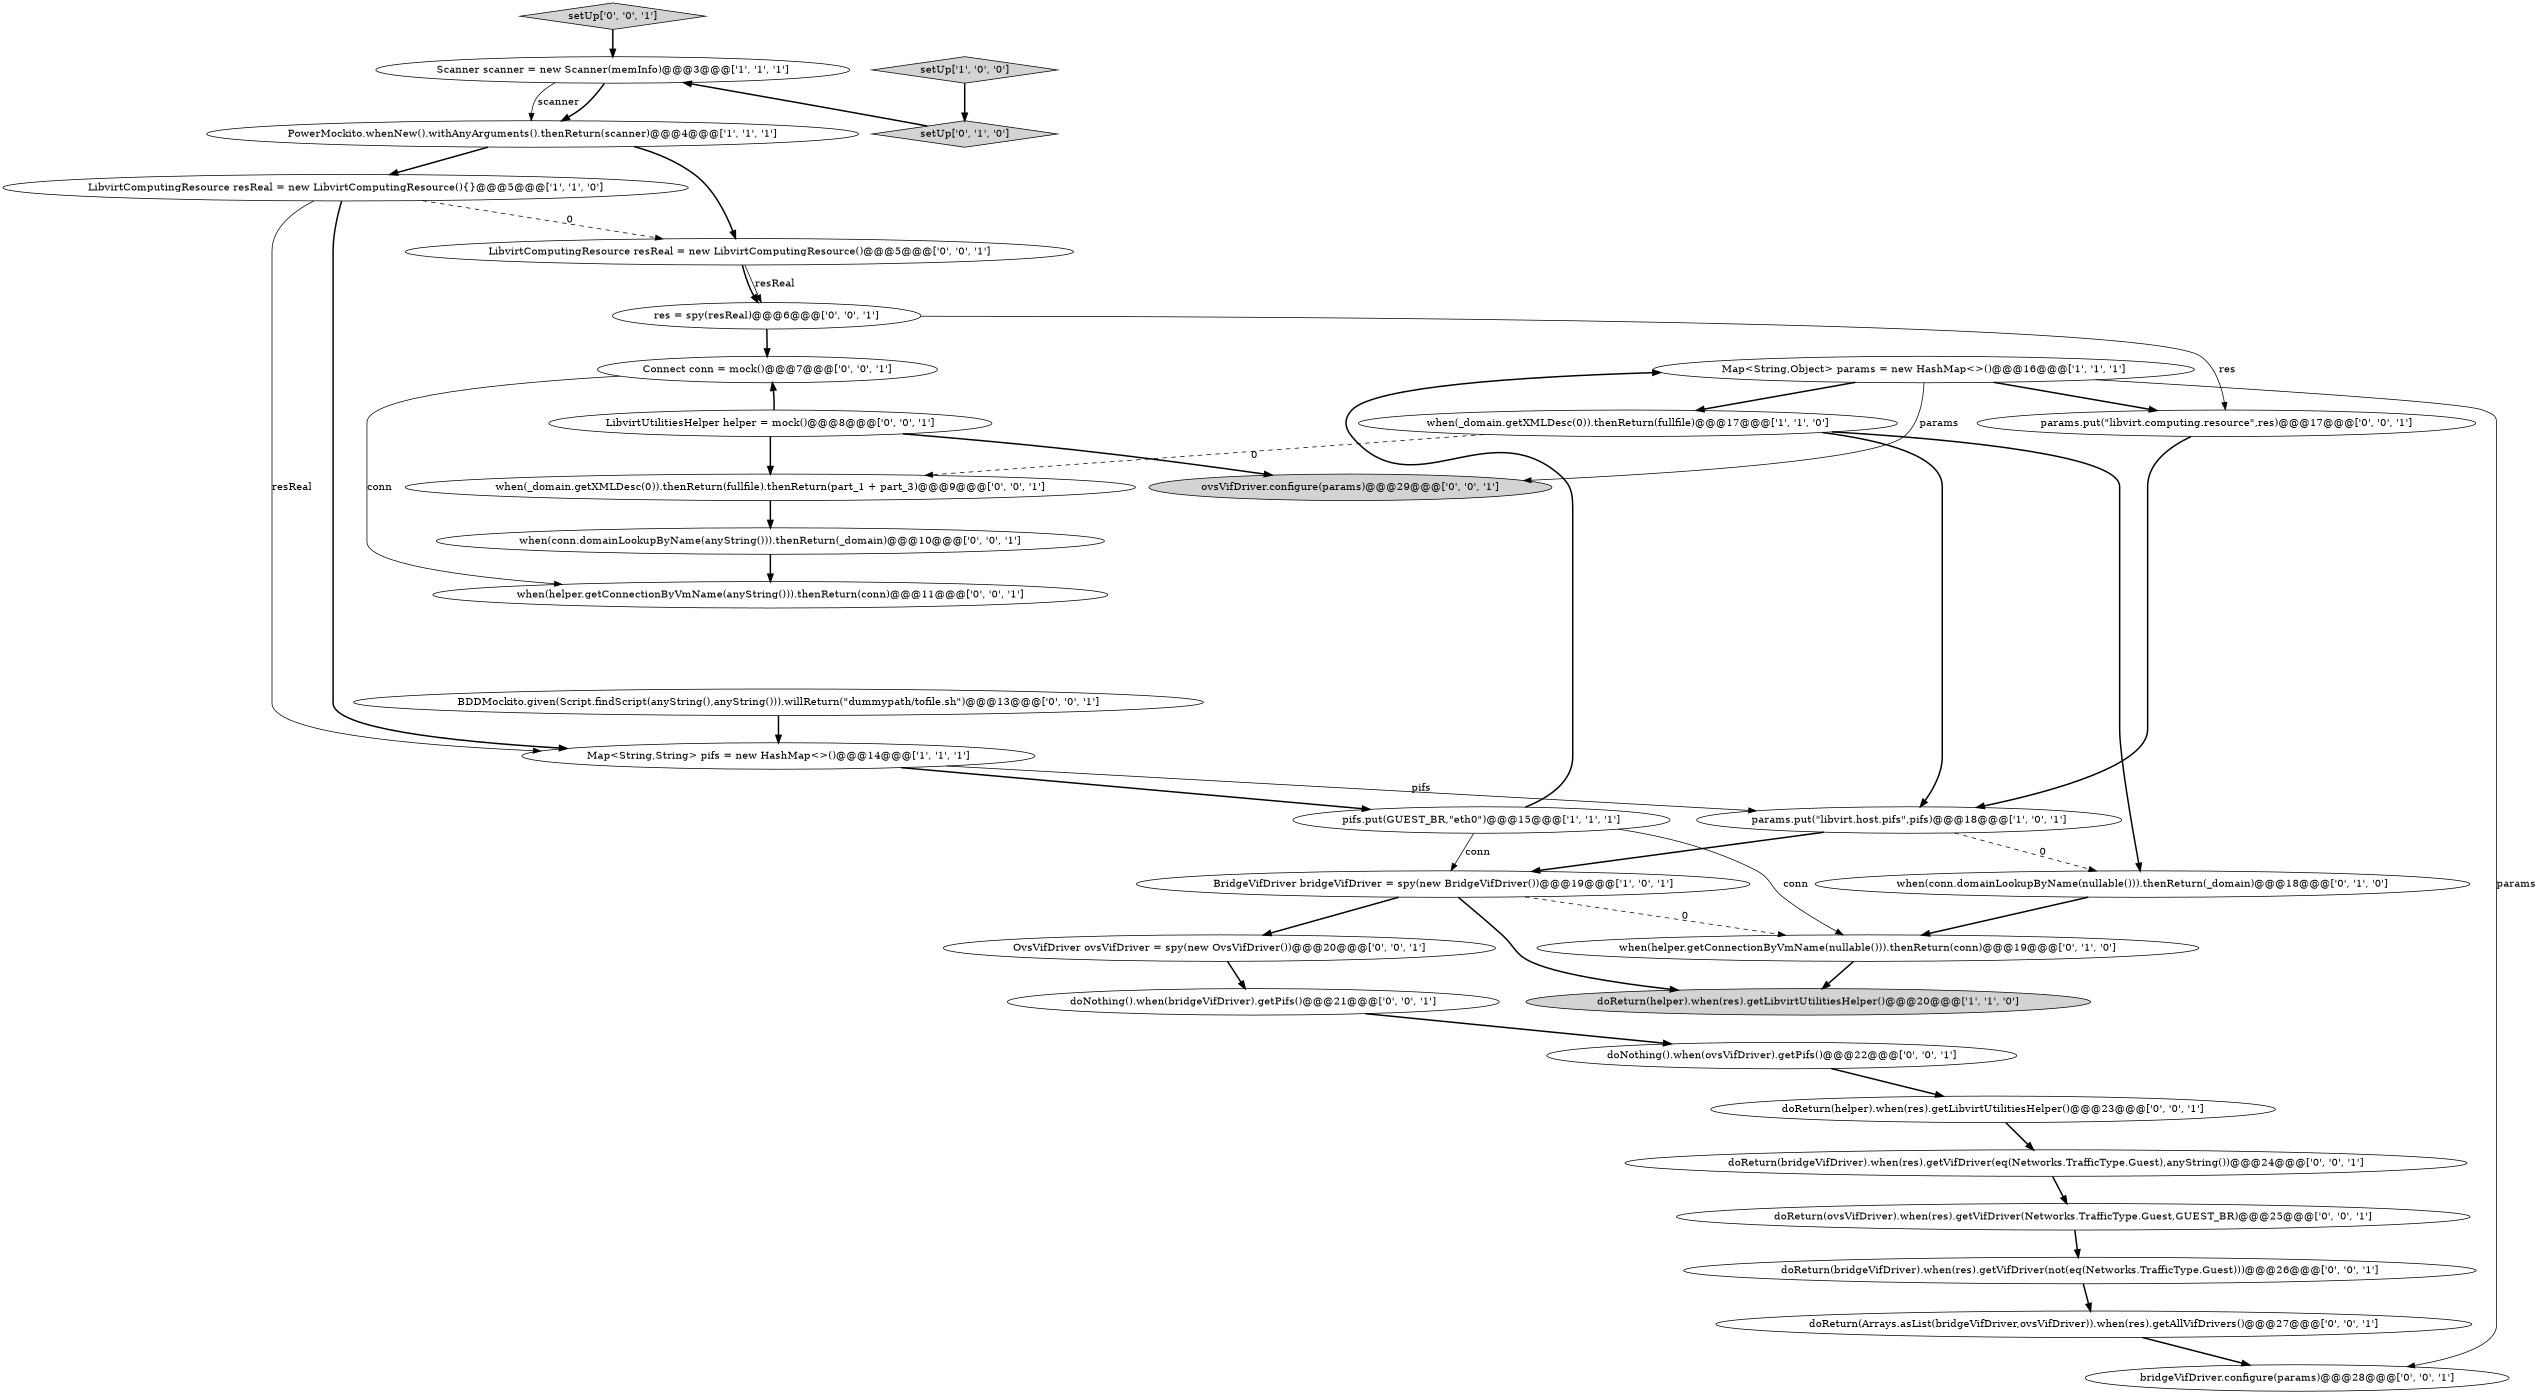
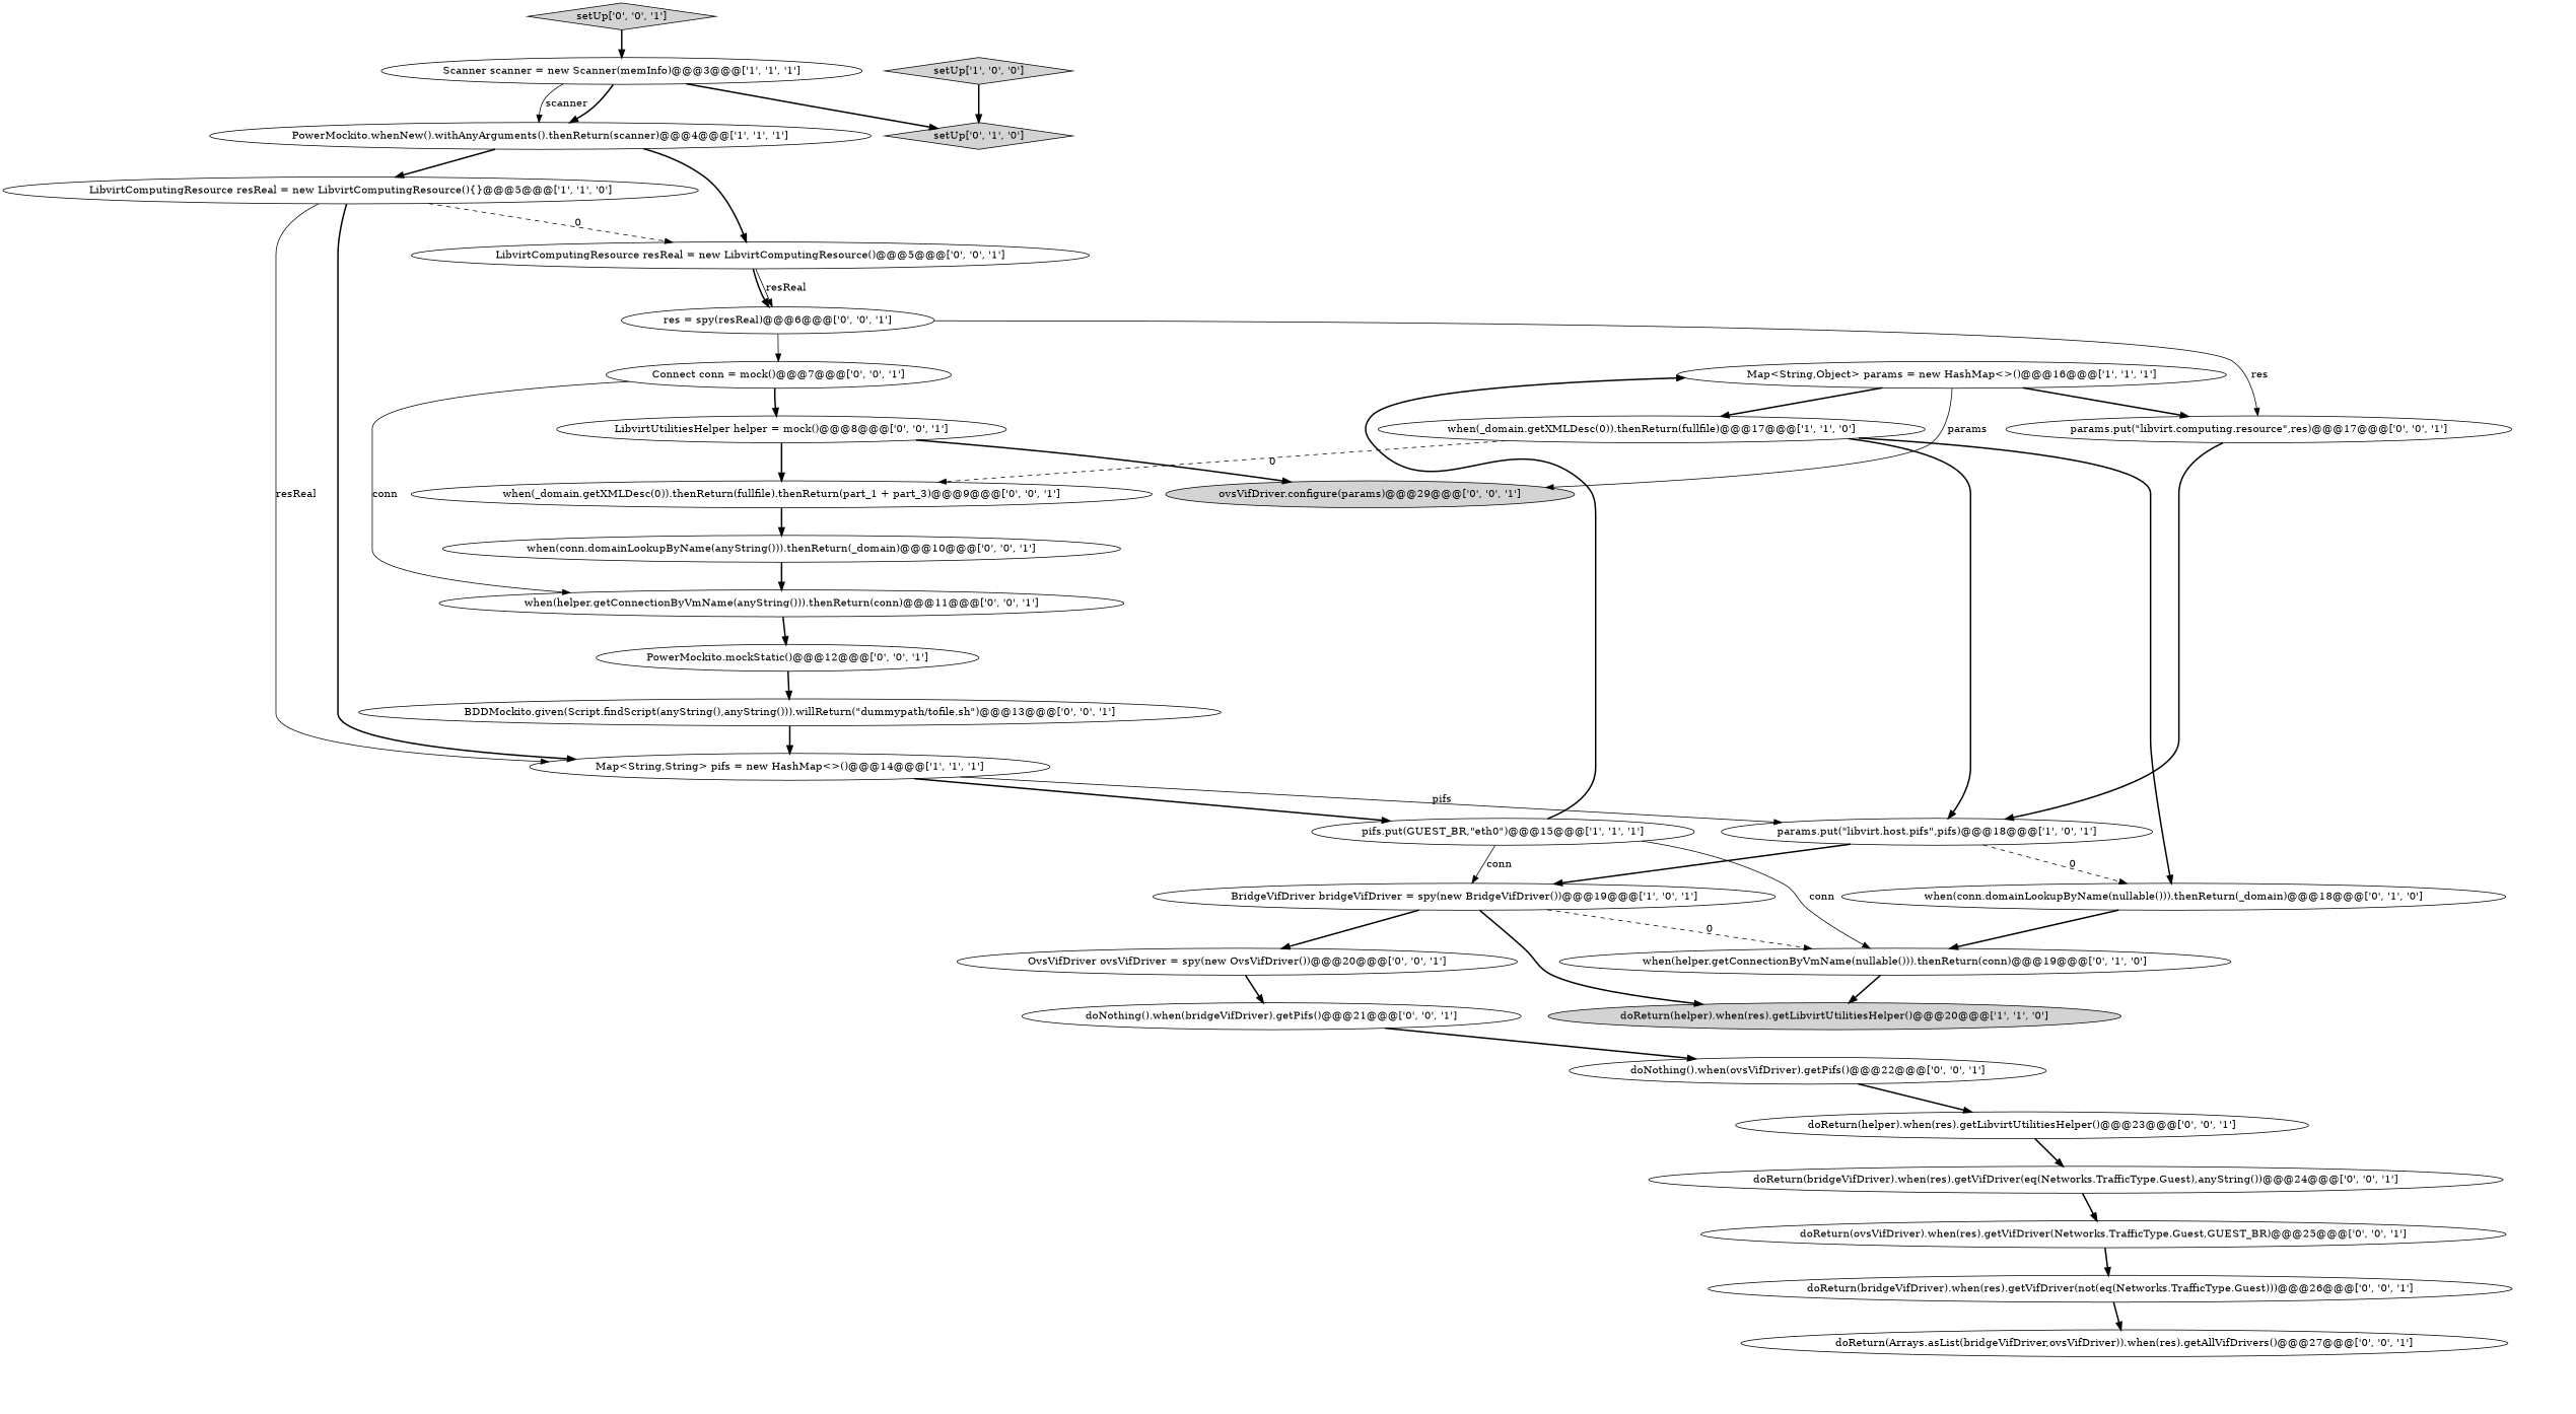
  digraph {
    node [fillcolor=white shape=ellipse style=filled]
    edge [style=bold]
    n1 [label="doReturn(Arrays.asList(bridgeVifDriver,ovsVifDriver)).when(res).getAllVifDrivers()@@@27@@@['0', '0', '1']"]
-   n2 [label="bridgeVifDriver.configure(params)@@@28@@@['0', '0', '1']"]
    n3 [label="when(conn.domainLookupByName(anyString())).thenReturn(_domain)@@@10@@@['0', '0', '1']"]
    n4 [label="when(helper.getConnectionByVmName(anyString())).thenReturn(conn)@@@11@@@['0', '0', '1']"]
+   n5 [label="PowerMockito.mockStatic()@@@12@@@['0', '0', '1']"]
    n6 [label="PowerMockito.whenNew().withAnyArguments().thenReturn(scanner)@@@4@@@['1', '1', '1']"]
    n7 [label="LibvirtComputingResource resReal = new LibvirtComputingResource()@@@5@@@['0', '0', '1']"]
    n8 [label="LibvirtComputingResource resReal = new LibvirtComputingResource(){}@@@5@@@['1', '1', '0']"]
    n9 [label="res = spy(resReal)@@@6@@@['0', '0', '1']"]
    n10 [label="Map<String,String> pifs = new HashMap<>()@@@14@@@['1', '1', '1']"]
    n11 [label="when(helper.getConnectionByVmName(nullable())).thenReturn(conn)@@@19@@@['0', '1', '0']"]
    n12 [fillcolor=lightgray label="doReturn(helper).when(res).getLibvirtUtilitiesHelper()@@@20@@@['1', '1', '0']"]
    n13 [label="Map<String,Object> params = new HashMap<>()@@@16@@@['1', '1', '1']"]
    n14 [label="when(_domain.getXMLDesc(0)).thenReturn(fullfile)@@@17@@@['1', '1', '0']"]
    n15 [label="params.put(\"libvirt.computing.resource\",res)@@@17@@@['0', '0', '1']"]
    n16 [fillcolor=lightgray label="ovsVifDriver.configure(params)@@@29@@@['0', '0', '1']"]
    n17 [label="when(conn.domainLookupByName(nullable())).thenReturn(_domain)@@@18@@@['0', '1', '0']"]
    n18 [label="params.put(\"libvirt.host.pifs\",pifs)@@@18@@@['1', '0', '1']"]
    n19 [label="when(_domain.getXMLDesc(0)).thenReturn(fullfile).thenReturn(part_1 + part_3)@@@9@@@['0', '0', '1']"]
    n20 [label="Connect conn = mock()@@@7@@@['0', '0', '1']"]
    n21 [label="LibvirtUtilitiesHelper helper = mock()@@@8@@@['0', '0', '1']"]
    n22 [label="BDDMockito.given(Script.findScript(anyString(),anyString())).willReturn(\"dummypath/tofile.sh\")@@@13@@@['0', '0', '1']"]
    n23 [label="doReturn(helper).when(res).getLibvirtUtilitiesHelper()@@@23@@@['0', '0', '1']"]
    n24 [label="doReturn(bridgeVifDriver).when(res).getVifDriver(eq(Networks.TrafficType.Guest),anyString())@@@24@@@['0', '0', '1']"]
    n25 [label="doReturn(ovsVifDriver).when(res).getVifDriver(Networks.TrafficType.Guest,GUEST_BR)@@@25@@@['0', '0', '1']"]
    n26 [label="doReturn(bridgeVifDriver).when(res).getVifDriver(not(eq(Networks.TrafficType.Guest)))@@@26@@@['0', '0', '1']"]
    n27 [label="pifs.put(GUEST_BR,\"eth0\")@@@15@@@['1', '1', '1']"]
    n28 [label="BridgeVifDriver bridgeVifDriver = spy(new BridgeVifDriver())@@@19@@@['1', '0', '1']"]
    n29 [label="doNothing().when(bridgeVifDriver).getPifs()@@@21@@@['0', '0', '1']"]
    n30 [label="doNothing().when(ovsVifDriver).getPifs()@@@22@@@['0', '0', '1']"]
    n31 [label="OvsVifDriver ovsVifDriver = spy(new OvsVifDriver())@@@20@@@['0', '0', '1']"]
    n32 [fillcolor=lightgray label="setUp['0', '0', '1']" shape=diamond]
    n33 [label="Scanner scanner = new Scanner(memInfo)@@@3@@@['1', '1', '1']"]
    n34 [fillcolor=lightgray label="setUp['1', '0', '0']" shape=diamond]
    n35 [fillcolor=lightgray label="setUp['0', '1', '0']" shape=diamond]
-   n1 -> n2
    n3 -> n4
+   n4 -> n5
+   n5 -> n22
    n6 -> n7
    n6 -> n8
    n7 -> n9 [label=resReal style=solid]
    n7 -> n9
    n8 -> n7 [label=0 style=dashed]
    n8 -> n10
    n8 -> n10 [label=resReal style=solid]
    n9 -> n15 [label=res style=solid]
-   n9 -> n20
+   n9 -> n20 [style=solid]
    n10 -> n18 [label=pifs style=solid]
    n10 -> n27
    n11 -> n12
-   n13 -> n2 [label=params style=solid]
    n13 -> n14
    n13 -> n15
    n13 -> n16 [label=params style=solid]
    n14 -> n17
    n14 -> n18
    n14 -> n19 [label=0 style=dashed]
    n15 -> n18
    n17 -> n11
    n18 -> n17 [label=0 style=dashed]
    n18 -> n28
    n19 -> n3
    n20 -> n4 [label=conn style=solid]
-   n21 -> n20
+   n20 -> n21
    n21 -> n16
    n21 -> n19
    n22 -> n10
    n23 -> n24
    n24 -> n25
    n25 -> n26
    n26 -> n1
    n27 -> n11 [label=conn style=solid]
    n27 -> n13
    n27 -> n28 [label=conn style=solid]
    n28 -> n11 [label=0 style=dashed]
    n28 -> n12
    n28 -> n31
    n29 -> n30
    n30 -> n23
    n31 -> n29
    n32 -> n33
    n33 -> n6
    n33 -> n6 [label=scanner style=solid]
    n34 -> n35
-   n35 -> n33
+   n33 -> n35
  }
